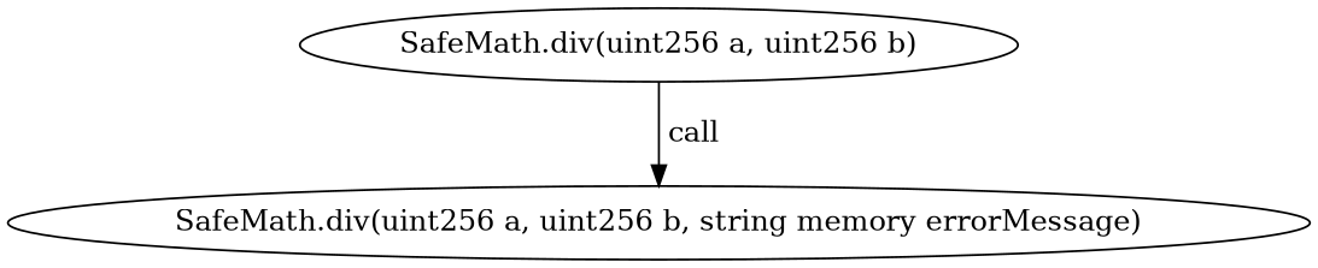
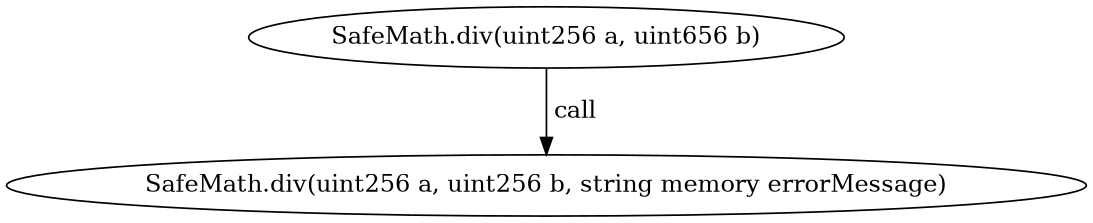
  digraph {
-   "SafeMath.div(uint256 a, uint256 b)" [height=0.5 width=4.0987]
+   "SafeMath.div(uint256 a, uint256 b)" [height=0.5 width=4.0987 label="SafeMath.div(uint256 a, uint656 b)"]
    "SafeMath.div(uint256 a, uint256 b, string memory errorMessage)" [height=0.5 width=7.3314]
    "SafeMath.div(uint256 a, uint256 b)" -> "SafeMath.div(uint256 a, uint256 b, string memory errorMessage)" [label=" call"]
  }
